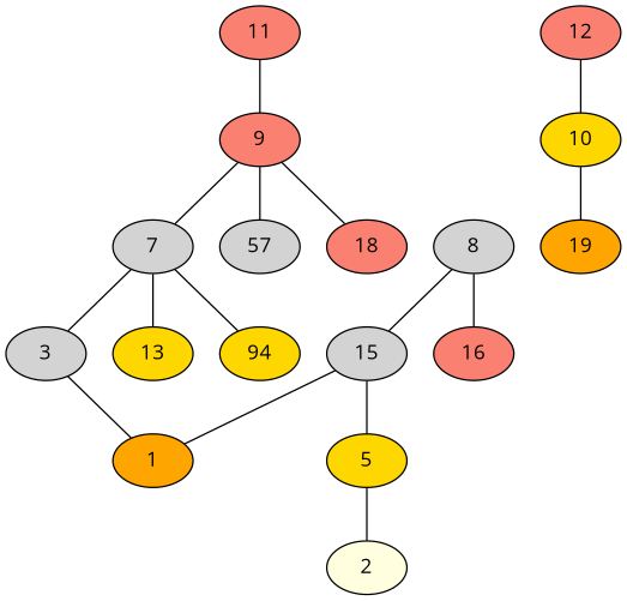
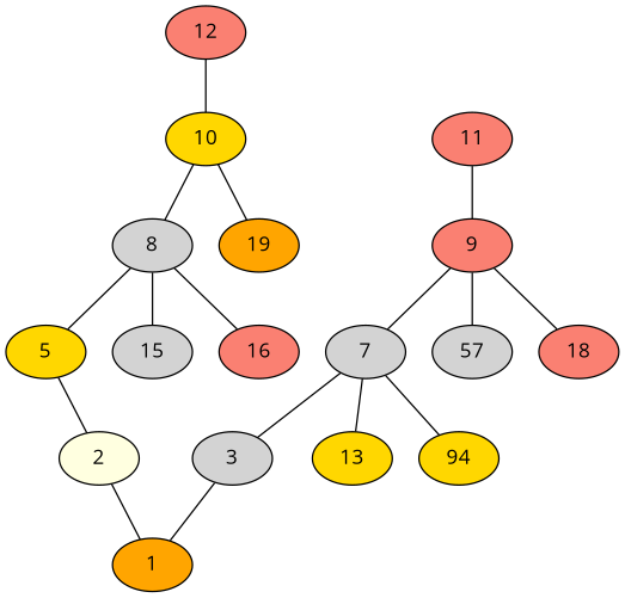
  graph {
    fontname="Open Sans"
    node [chem=H fillcolor=lightgrey fontname="Open Sans" style=filled]
    edge [fontname="Open Sans" valence=1]
    1 [chem=C fillcolor=orange]
    2 [chem=C fillcolor=lightyellow]
    3 [chem=O]
    5 [chem=O fillcolor=gold]
    7 [chem=C]
    13 [fillcolor=gold]
    n7 [fillcolor=gold label=94]
    8 [chem=C]
    15
    16 [fillcolor=salmon]
    9 [chem=C fillcolor=salmon]
    n12 [label=57]
    18 [fillcolor=salmon]
    10 [chem=C fillcolor=gold]
    19 [fillcolor=orange]
    11 [chem=Br fillcolor=salmon]
    12 [chem=Br fillcolor=salmon]
-   15 -- 1
+   2 -- 1
    3 -- 1
    5 -- 2
    7 -- 3
    7 -- 13
    7 -- n7
-   15 -- 5
+   8 -- 5
    8 -- 15
    8 -- 16
    9 -- 7
    9 -- n12
    9 -- 18
+   10 -- 8
    10 -- 19
    11 -- 9
    12 -- 10
  }
